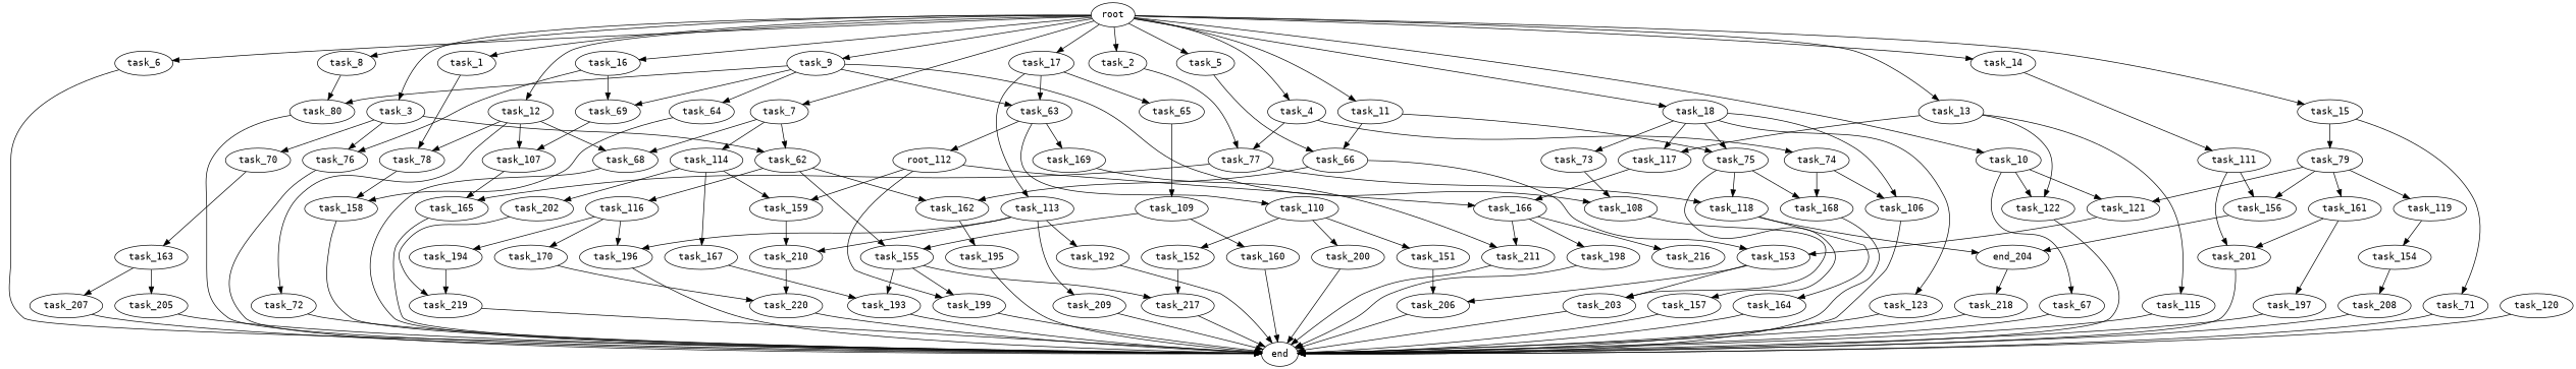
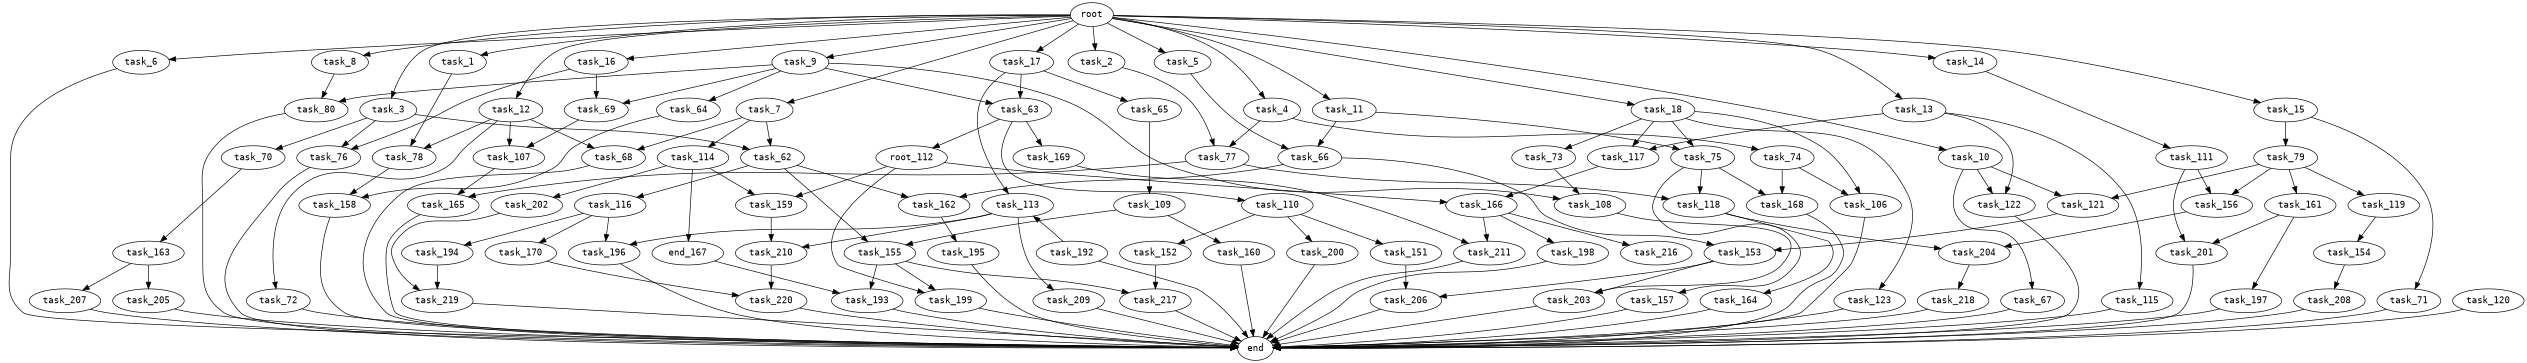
  digraph {
    fontname="DejaVu Sans Mono"
    node [fontname="DejaVu Sans Mono"]
    edge [fontname="DejaVu Sans Mono"]
    root
    task_1
    task_2
    task_3
    task_4
    task_5
    task_6
    task_7
    task_8
    task_9
    task_10
    task_11
    task_12
    task_13
    task_14
    task_15
    task_16
    task_17
    task_18
    task_78
    task_77
    task_62
    task_70
    task_76
    task_74
    task_66
    end
    task_68
    task_114
    task_80
    task_63
    task_64
    task_69
    task_108
    task_67
    task_121
    task_122
    task_75
    task_72
    task_107
    task_115
    task_117
    task_111
    task_71
    task_79
    task_65
    task_113
    task_73
    task_106
    task_123
    task_158
    task_118
    task_165
    task_116
    task_155
    task_162
    task_163
    task_168
    task_153
    task_159
-   task_167
+   task_167 [label=end_167]
    task_202
    task_110
    n64 [label=root_112]
    task_169
    task_203
    task_157
    task_166
    task_156
    task_201
    task_119
    task_161
    task_109
    task_192
    task_196
    task_209
    task_210
    task_120
    task_170
    task_194
    task_199
    task_217
    task_193
    task_195
    task_151
    task_152
    task_200
    task_211
    task_160
    task_206
    task_205
    task_207
    task_164
-   task_204 [label=end_204]
+   task_204
    task_154
    task_197
    task_198
    task_216
    task_220
    task_219
    task_218
    task_208
    root -> task_1
    root -> task_2
    root -> task_3
    root -> task_4
    root -> task_5
    root -> task_6
    root -> task_7
    root -> task_8
    root -> task_9
    root -> task_10
    root -> task_11
    root -> task_12
    root -> task_13
    root -> task_14
    root -> task_15
    root -> task_16
    root -> task_17
    root -> task_18
    task_1 -> task_78
    task_2 -> task_77
    task_3 -> task_62
    task_3 -> task_70
    task_3 -> task_76
    task_4 -> task_77
    task_4 -> task_74
    task_5 -> task_66
    task_6 -> end
    task_7 -> task_62
    task_7 -> task_68
    task_7 -> task_114
    task_8 -> task_80
    task_9 -> task_80
    task_9 -> task_63
    task_9 -> task_64
    task_9 -> task_69
    task_9 -> task_108
    task_10 -> task_67
    task_10 -> task_121
    task_10 -> task_122
    task_11 -> task_66
    task_11 -> task_75
    task_12 -> task_78
    task_12 -> task_68
    task_12 -> task_72
    task_12 -> task_107
    task_13 -> task_122
    task_13 -> task_115
    task_13 -> task_117
    task_14 -> task_111
    task_15 -> task_71
    task_15 -> task_79
    task_16 -> task_76
    task_16 -> task_69
    task_17 -> task_63
    task_17 -> task_65
    task_17 -> task_113
    task_18 -> task_75
    task_18 -> task_117
    task_18 -> task_73
    task_18 -> task_106
    task_18 -> task_123
    task_78 -> task_158
    task_77 -> task_118
    task_77 -> task_165
    task_62 -> task_116
    task_62 -> task_155
    task_62 -> task_162
    task_70 -> task_163
    task_76 -> end
    task_74 -> task_106
    task_74 -> task_168
    task_66 -> task_162
    task_66 -> task_153
    task_68 -> end
    task_114 -> task_159
    task_114 -> task_167
    task_114 -> task_202
    task_80 -> end
    task_63 -> task_110
    task_63 -> n64
    task_63 -> task_169
    task_64 -> task_158
    task_69 -> task_107
    task_108 -> task_203
    task_67 -> end
    task_121 -> task_153
    task_122 -> end
    task_75 -> task_118
    task_75 -> task_168
    task_75 -> task_157
    task_72 -> end
    task_107 -> task_165
    task_115 -> end
    task_117 -> task_166
    task_111 -> task_156
    task_111 -> task_201
    task_71 -> end
    task_79 -> task_121
    task_79 -> task_156
    task_79 -> task_119
    task_79 -> task_161
    task_65 -> task_109
-   task_113 -> task_192
+   task_192 -> task_113
    task_113 -> task_196
    task_113 -> task_209
    task_113 -> task_210
    task_73 -> task_108
    task_106 -> end
    task_123 -> end
    task_158 -> end
    task_118 -> task_164
    task_118 -> task_204
    task_165 -> end
    task_116 -> task_196
    task_116 -> task_170
    task_116 -> task_194
    task_155 -> task_199
    task_155 -> task_217
    task_155 -> task_193
    task_162 -> task_195
    task_163 -> task_205
    task_163 -> task_207
    task_168 -> end
    task_153 -> task_203
    task_153 -> task_206
    task_159 -> task_210
    task_167 -> task_193
    task_202 -> task_219
    task_110 -> task_151
    task_110 -> task_152
    task_110 -> task_200
    n64 -> task_159
    n64 -> task_166
    n64 -> task_199
    task_169 -> task_211
    task_203 -> end
    task_157 -> end
    task_166 -> task_211
    task_166 -> task_198
    task_166 -> task_216
    task_156 -> task_204
    task_201 -> end
    task_119 -> task_154
    task_161 -> task_201
    task_161 -> task_197
    task_109 -> task_155
    task_109 -> task_160
    task_192 -> end
    task_196 -> end
    task_209 -> end
    task_210 -> task_220
    task_120 -> end
    task_170 -> task_220
    task_194 -> task_219
    task_199 -> end
    task_217 -> end
    task_193 -> end
    task_195 -> end
    task_151 -> task_206
    task_152 -> task_217
    task_200 -> end
    task_211 -> end
    task_160 -> end
    task_206 -> end
    task_205 -> end
    task_207 -> end
    task_164 -> end
    task_204 -> task_218
    task_154 -> task_208
    task_197 -> end
    task_198 -> end
    task_220 -> end
    task_219 -> end
    task_218 -> end
    task_208 -> end
  }
